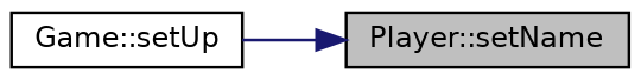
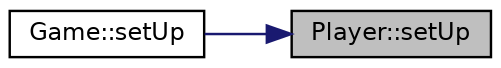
  digraph {
    rankdir=RL
    node [color=black fontname=Helvetica fontsize=10 shape=record style=filled]
-   n1 [fillcolor=grey75 fontcolor=black height=0.2 label="Player::setName" width=0.4]
+   n1 [fillcolor=grey75 fontcolor=black height=0.2 label="Player::setUp" width=0.4]
    n2 [fillcolor=white height=0.2 label="Game::setUp" width=0.4]
    n1 -> n2 [color=midnightblue dir=back fontname=Helvetica fontsize=10 labelfontname=Helvetica labelfontsize=10 style=solid]
  }
